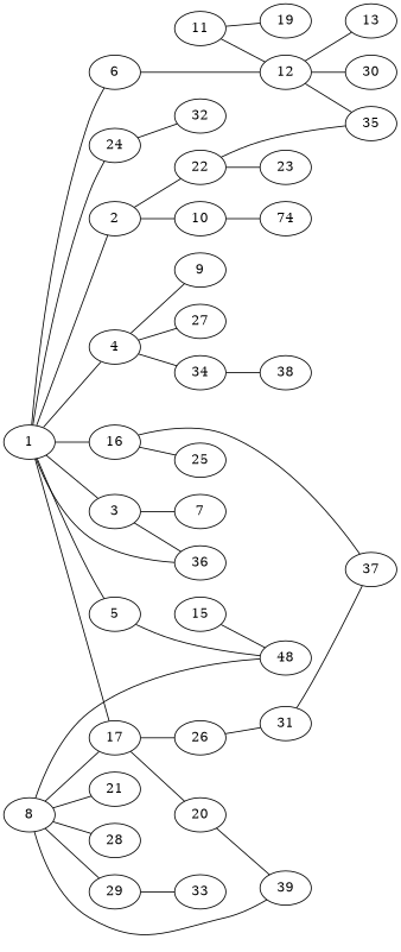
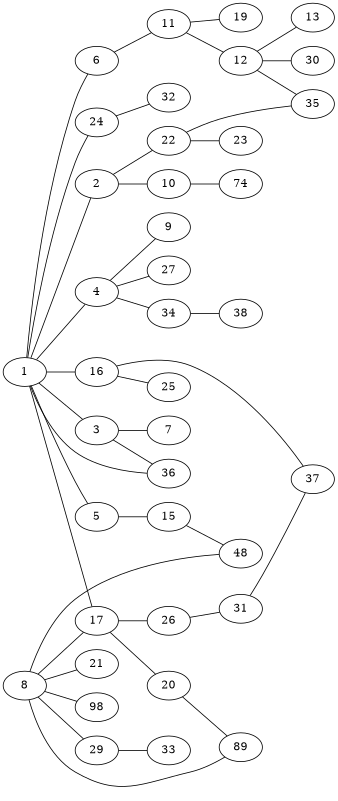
  graph {
    rankdir=LR
    1
    2
    3
    4
    5
    6
    16
    17
    24
    36
    10
    22
    7
    9
    27
    34
    15
    11
    25
    37
    20
    26
    32
    n24 [label=74]
    23
    35
    n27 [label=48]
    38
    8
    21
-   28
+   28 [label=98]
    29
-   39
+   39 [label=89]
    12
    19
    31
    33
    13
    30
    1 -- 2
    1 -- 3
    1 -- 4
    1 -- 5
    1 -- 6
    1 -- 16
    1 -- 17
    1 -- 24
    1 -- 36
    2 -- 10
    2 -- 22
    3 -- 36
    3 -- 7
    4 -- 9
    4 -- 27
    4 -- 34
-   5 -- n27
-   6 -- 12
+   5 -- 15
+   6 -- 11
    16 -- 25
    16 -- 37
    17 -- 20
    17 -- 26
    24 -- 32
    10 -- n24
    22 -- 23
    22 -- 35
    34 -- 38
    15 -- n27
    11 -- 12
    11 -- 19
    20 -- 39
    26 -- 31
    8 -- 17
    8 -- n27
    8 -- 21
    8 -- 28
    8 -- 29
    8 -- 39
    29 -- 33
    12 -- 35
    12 -- 13
    12 -- 30
    31 -- 37
  }
